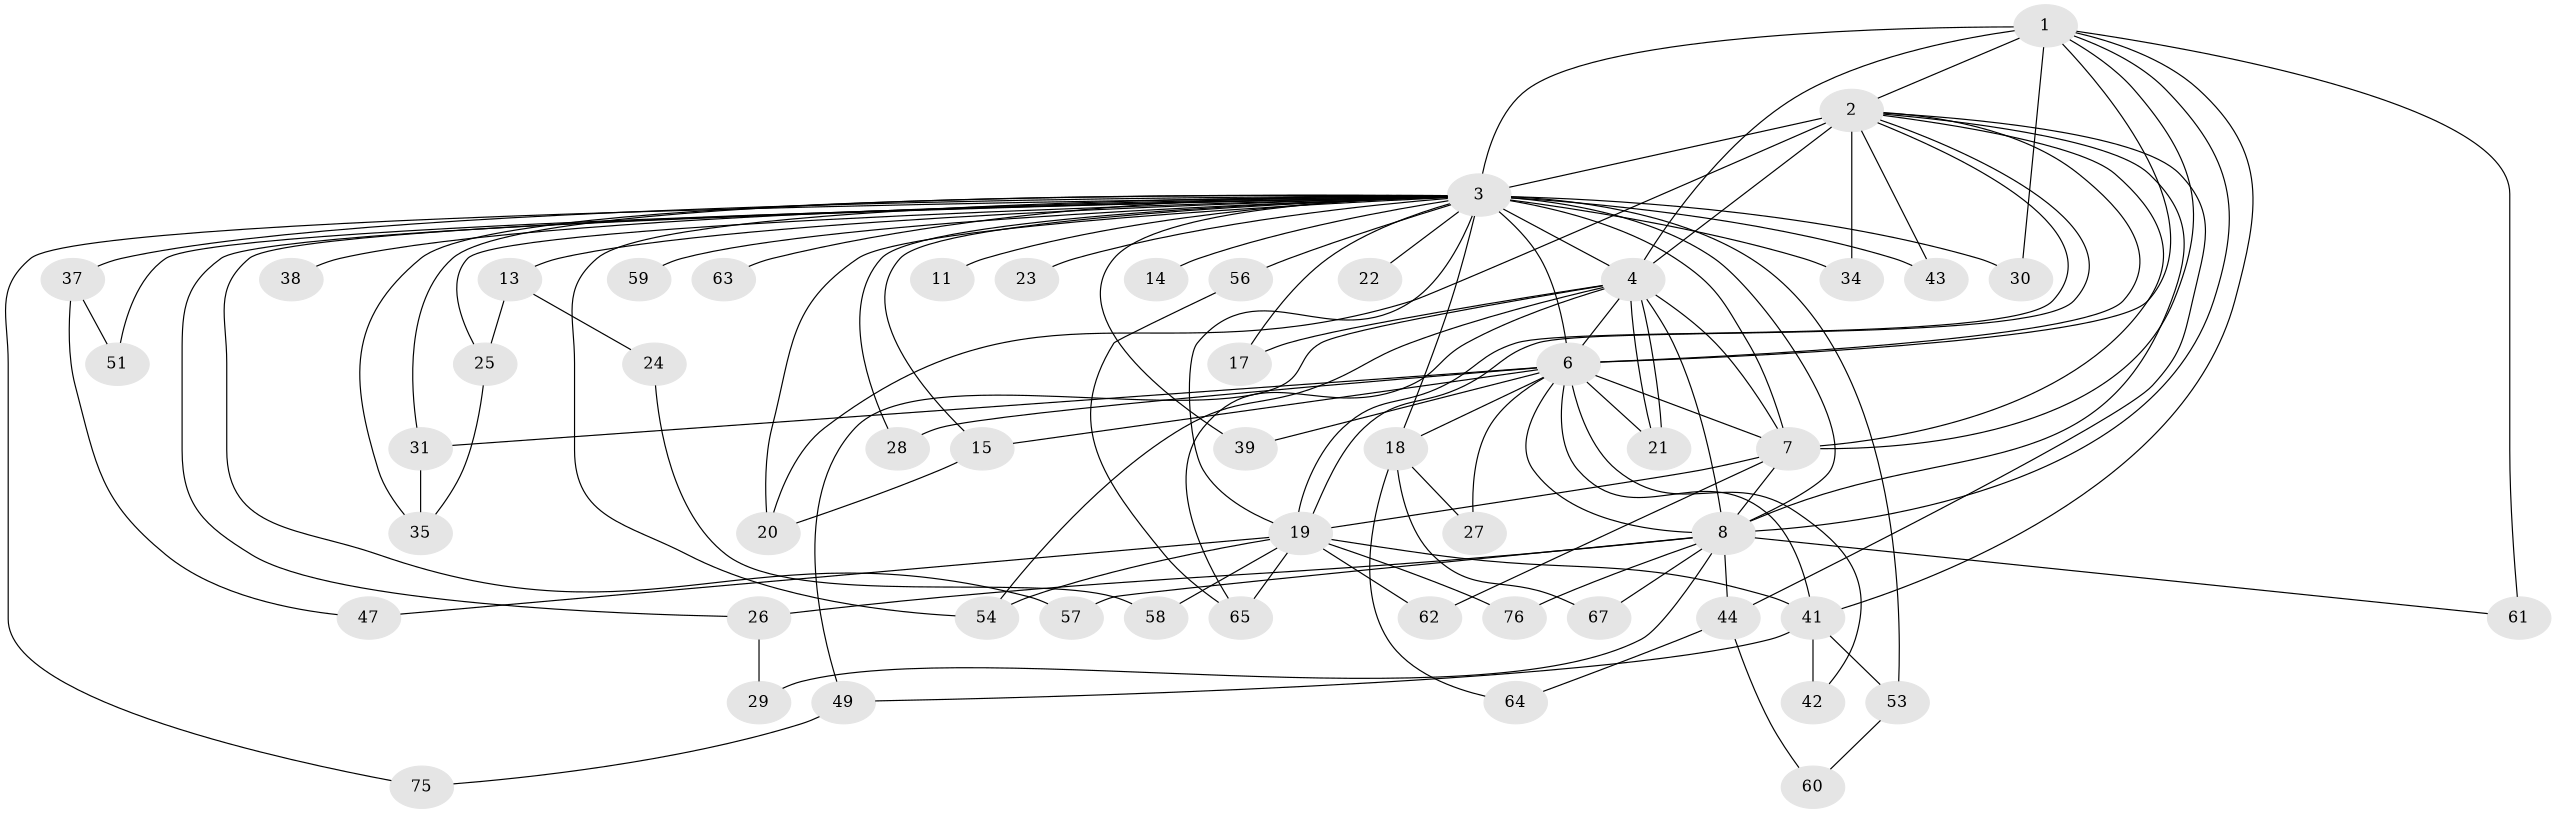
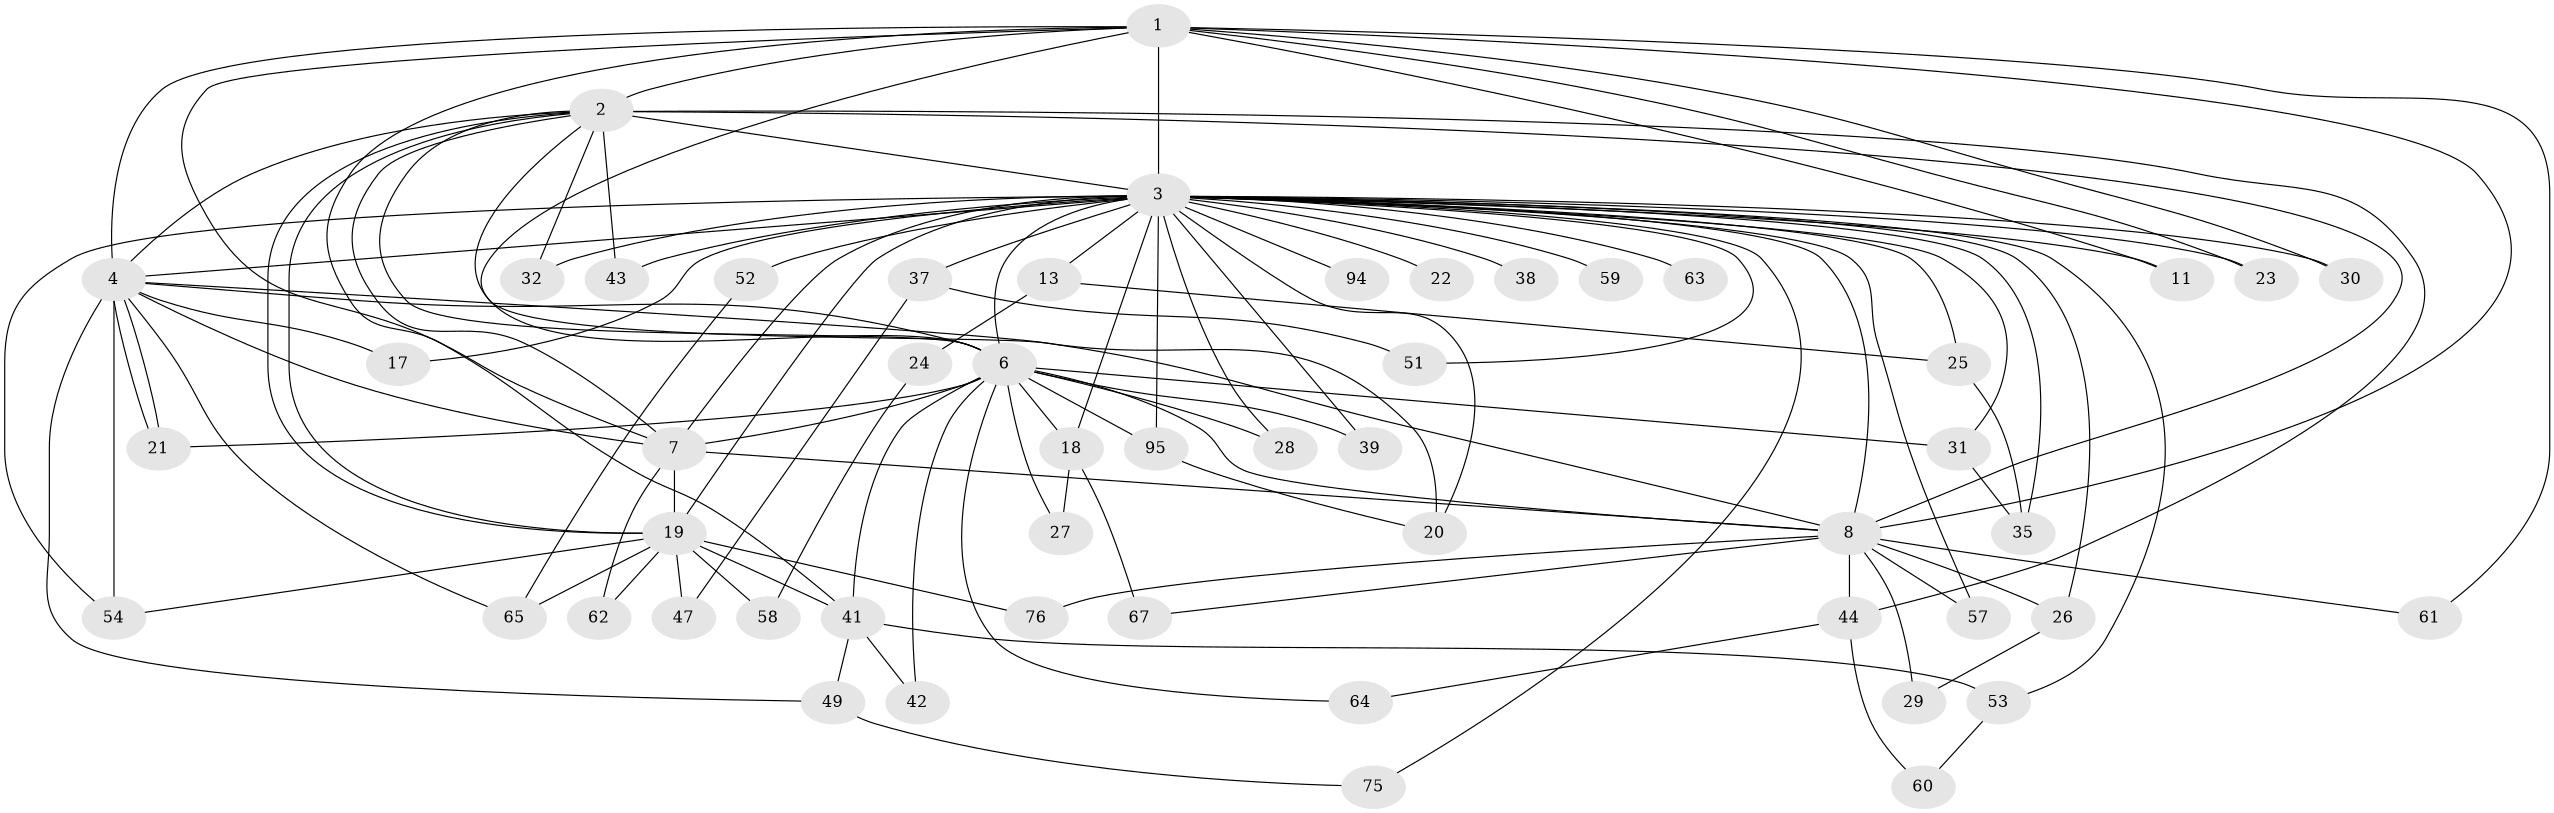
  graph {
    node [color=gray90 style=filled]
    2 [super="+33"]
    3 [super="+50+16+5"]
    4
    6
    7 [super="+40"]
    8 [super="+12"]
    19 [super="+48+36"]
    20
-   34
+   34 [label=32]
    43
    44
    1
    11
    23
    30
    41 [super="+68+45"]
    61
    13
-   14
-   15 [super="+32"]
+   14 [label=94]
+   15 [super="+32" label=95]
    17
    18
    22
    25
    26
    28
    31
    37
    38
    39 [super="+49"]
    51
    53
    54
    n34 [label=75]
-   56
+   56 [label=52]
    57
    59
    63
    35
    21 [super="+72"]
    n41 [label=49]
    65 [super="+73"]
    27
    42
    64
    62
    29
    67
    76
    47
    58
    60
    24
    2 -- 3 [weight=6]
    2 -- 4
    2 -- 6
    2 -- 7
    2 -- 8
    2 -- 19
    2 -- 19
    2 -- 20
    2 -- 34
    2 -- 43
    2 -- 44
    3 -- 4 [weight=4]
    3 -- 6 [weight=5]
    3 -- 7 [weight=4]
    3 -- 8 [weight=6]
    3 -- 19
    3 -- 20
    3 -- 34
    3 -- 43
    3 -- 11 [weight=2]
    3 -- 23 [weight=2]
    3 -- 30
    3 -- 13 [weight=2]
    3 -- 14
    3 -- 15
    3 -- 17
    3 -- 18
    3 -- 22 [weight=2]
    3 -- 25
    3 -- 26
    3 -- 28
    3 -- 31
    3 -- 37 [weight=2]
    3 -- 38 [weight=2]
    3 -- 39 [weight=2]
    3 -- 51
    3 -- 53
    3 -- 54
    3 -- n34
    3 -- 56 [weight=2]
    3 -- 57
    3 -- 59 [weight=2]
    3 -- 63
    3 -- 35
    4 -- 6
    4 -- 7
    4 -- 8
    4 -- 17
    4 -- 54
    4 -- 21
    4 -- 21
    4 -- n41
    4 -- 65
    6 -- 7 [weight=2]
    6 -- 8
    6 -- 41
    6 -- 15
    6 -- 18
    6 -- 28
    6 -- 31
    6 -- 39
    6 -- 21
    6 -- 27
    6 -- 42
-   18 -- 64
+   6 -- 64
    7 -- 8
    7 -- 19
    7 -- 62
    8 -- 44
    8 -- 61
    8 -- 26
    8 -- 57
    8 -- 29
    8 -- 67
    8 -- 76
    19 -- 41 [weight=2]
    19 -- 54
    19 -- 65
    19 -- 62
    19 -- 76
    19 -- 47
    19 -- 58
    44 -- 64
    44 -- 60
    1 -- 2
    1 -- 3 [weight=4]
    1 -- 4
    1 -- 6
    1 -- 7
    1 -- 8
+   1 -- 11
+   1 -- 23
    1 -- 30
    1 -- 41
    1 -- 61
    41 -- 53
    41 -- n41
    41 -- 42
    13 -- 25
    13 -- 24
    15 -- 20
    18 -- 27
    18 -- 67
    25 -- 35
    26 -- 29
    31 -- 35
    37 -- 51
    37 -- 47
    53 -- 60
    56 -- 65
    n41 -- n34
    24 -- 58
  }
